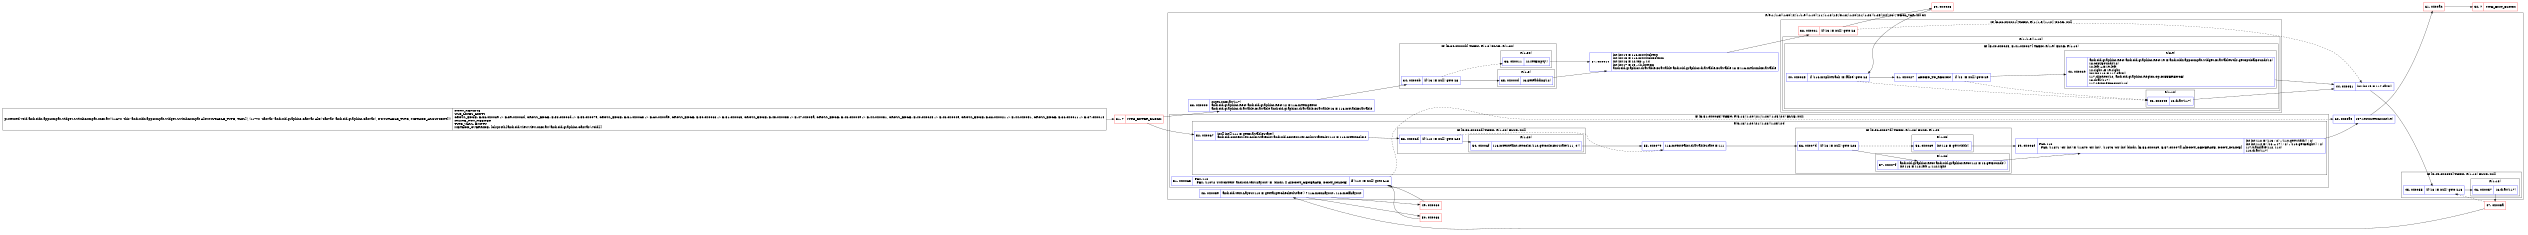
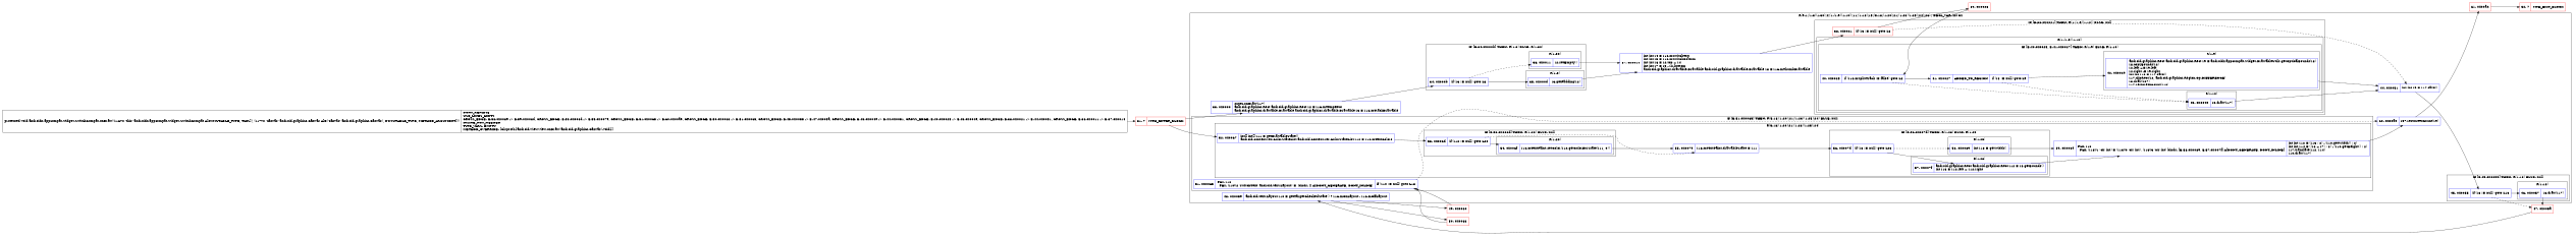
  digraph {
    rankdir=LR
    node [color=blue shape=record]
    n1 [label="{35\:\ 0x000d|r3.getPadding(r2)\l}"]
    n2 [label="{36\:\ 0x0011|r2.setEmpty()\l}"]
    n3 [label="{34\:\ 0x000b|if (r3 != null) goto L3\l}"]
-   n4 [label="{42\:\ 0x0029|android.graphics.Rect android.graphics.Rect r9 = androidx.appcompat.widget.DrawableUtils.getOpticalBounds(r8)\lr8.copyBounds(r2)\lr2.left += r9.left\lr2.right \-= r9.right\lint int r10 = r17.save()\lr17.clipRect(r2, android.graphics.Region.Op.DIFFERENCE)\lr3.draw(r17)\lr17.restoreToCount(r10)\l}"]
+   n4 [label="{42\:\ 0x0029|android.graphics.Rect android.graphics.Rect r9 = androidx.appcompat.widget.DrawableUtils.getOpticalBounds(r8)\lr8.copyBounds(r2)\lr2.left += r9.left\lr2.right \-= r9.right\lint int r10 = r17.save()\lr17.clipRect(r2, android.graphics.Region.Op.DIFFERENCE)\lr3.draw(r37)\lr17.restoreToCount(r10)\l}"]
    n5 [label="{43\:\ 0x004e|r3.draw(r17)\l}"]
    n6 [label="{40\:\ 0x0025|if (r16.mSplitTrack != false) goto L8\l}"]
    n7 [label="{41\:\ 0x0027|ADDED_TO_REGION\l|if (r8 != null) goto L9\l}"]
    n8 [color=red label="{38\:\ 0x0021|if (r3 != null) goto L6\l}"]
    n9 [label="{46\:\ 0x0057|r8.draw(r17)\l}"]
    n10 [label="{45\:\ 0x0055|if (r8 != null) goto L13\l}"]
    n11 [label="{54\:\ 0x006f|r16.mTextPaint.setColor(r12.getColorForState(r11, 0))\l}"]
    n12 [label="{53\:\ 0x006d|if (r12 != null) goto L20\l}"]
    n13 [label="{57\:\ 0x007f|android.graphics.Rect android.graphics.Rect r12 = r8.getBounds()\lint r13 = r12.left + r12.right\l}"]
    n14 [label="{58\:\ 0x0089|int r13 = getWidth()\l}"]
    n15 [label="{56\:\ 0x007d|if (r8 != null) goto L23\l}"]
    n16 [label="{52\:\ 0x0067|int[] int[] r11 = getDrawableState()\landroid.content.res.ColorStateList android.content.res.ColorStateList r12 = r16.mTextColors\l}"]
    n17 [label="{55\:\ 0x0079|r16.mTextPaint.drawableState = r11\l}"]
    n18 [label="{59\:\ 0x008d|PHI: r13 \l  PHI: (r13v1 'cX' int) = (r13v0 'cX' int), (r13v3 'cX' int) binds: [B:58:0x0089, B:57:0x007f] A[DONT_GENERATE, DONT_INLINE]\l|int int r12 = (r13 \/ 2) \- (r10.getWidth() \/ 2)\lint int r14 = ((r6 + r7) \/ 2) \- (r10.getHeight() \/ 2)\lr17.translate(r12, r14)\lr10.draw(r17)\l}"]
    n19 [label="{51\:\ 0x0065|PHI: r10 \l  PHI: (r10v2 'switchText' android.text.Layout) =  binds: [] A[DONT_GENERATE, DONT_INLINE]\l|if (r10 != null) goto L18\l}"]
    n20 [label="{33\:\ 0x0000|super.onDraw(r17)\landroid.graphics.Rect android.graphics.Rect r2 = r16.mTempRect\landroid.graphics.drawable.Drawable android.graphics.drawable.Drawable r3 = r16.mTrackDrawable\l}"]
    n21 [label="{37\:\ 0x0014|int int r4 = r16.mSwitchTop\lint int r5 = r16.mSwitchBottom\lint int r6 = r2.top + r4\lint int r7 = r5 \- r2.bottom\landroid.graphics.drawable.Drawable android.graphics.drawable.Drawable r8 = r16.mThumbDrawable\l}"]
    n22 [label="{44\:\ 0x0051|int int r9 = r17.save()\l}"]
    n23 [label="{48\:\ 0x005e|android.text.Layout r10 = getTargetCheckedState() ? r16.mOnLayout : r16.mOffLayout\l}"]
    n24 [label="{60\:\ 0x00a9|r57.restoreToCount(r9)\l}"]
    n25 [color=red label="{39\:\ 0x0023}"]
    n26 [color=red label="{47\:\ 0x005a}"]
    n27 [color=red label="{49\:\ 0x0060}"]
    n28 [color=red label="{50\:\ 0x0063}"]
    n29 [color=red label="{61\:\ 0x00ac}"]
    n30 [color=red label="{32\:\ ?|MTH_EXIT_BLOCK\l}"]
    n31 [color=red label="{31\:\ ?|MTH_ENTER_BLOCK\l}"]
    n32 [label="{protected void androidx.appcompat.widget.SwitchCompat.onDraw((r16v0 'this' androidx.appcompat.widget.SwitchCompat A[IMMUTABLE_TYPE, THIS]), (r17v0 'canvas' android.graphics.Canvas A[D('canvas' android.graphics.Canvas), IMMUTABLE_TYPE, METHOD_ARGUMENT]))  | DONT_RENAME\lUSE_LINES_HINTS\lCROSS_EDGE: B:58:0x0089 \-\> B:59:0x008d, CROSS_EDGE: B:53:0x006d \-\> B:55:0x0079, CROSS_EDGE: B:51:0x0065 \-\> B:60:0x00a9, CROSS_EDGE: B:50:0x0063 \-\> B:51:0x0065, CROSS_EDGE: B:45:0x0055 \-\> B:47:0x005a, CROSS_EDGE: B:43:0x004e \-\> B:44:0x0051, CROSS_EDGE: B:40:0x0025 \-\> B:43:0x004e, CROSS_EDGE: B:38:0x0021 \-\> B:44:0x0051, CROSS_EDGE: B:36:0x0011 \-\> B:37:0x0014\lINLINE_NOT_NEEDED\lTYPE_VARS: EMPTY\lMETHOD_OVERRIDE: [ClspMth\{android.view.View.onDraw(android.graphics.Canvas):void\}]\l}" color=""]
    subgraph cluster_1 {
      label="R(9:1|(1:3)(1:30)|4|(1:(1:9)(1:10))|11|(1:13)|15|(5:18|(1:20)|21|(1:23)(1:25)|24)|26) | DECL_VAR: int cX\l"
      n20
      n21
      n22
      n23
      n24
      subgraph cluster_2 {
        label="IF [B:34:0x000b] THEN: R(1:3) ELSE: R(1:30)"
        n3
        subgraph cluster_3 {
          label="R(1:3)"
          n1
        }
        subgraph cluster_4 {
          label="R(1:30)"
          n2
        }
      }
      subgraph cluster_5 {
        label="IF [B:38:0x0021] THEN: R(1:(1:9)(1:10)) ELSE: null"
        n8
        subgraph cluster_6 {
          label="R(1:(1:9)(1:10))"
          subgraph cluster_7 {
            label="IF [B:40:0x0025, B:41:0x0027] THEN: R(1:9) ELSE: R(1:10)"
            n6
            n7
            subgraph cluster_8 {
-             label="R(8:9)"
+             label="R(1:9)"
              n4
            }
            subgraph cluster_9 {
              label="R(1:10)"
              n5
            }
          }
        }
      }
      subgraph cluster_10 {
        label="IF [B:45:0x0055] THEN: R(1:13) ELSE: null"
        n10
        subgraph cluster_11 {
          label="R(1:13)"
          n9
        }
      }
      subgraph cluster_12 {
        label="IF [B:51:0x0065] THEN: R(5:18|(1:20)|21|(1:23)(1:25)|24) ELSE: null"
        n19
        subgraph cluster_13 {
          label="R(5:18|(1:20)|21|(1:23)(1:25)|24)"
          n16
          n17
          n18
          subgraph cluster_14 {
            label="IF [B:53:0x006d] THEN: R(1:20) ELSE: null"
            n12
            subgraph cluster_15 {
              label="R(1:20)"
              n11
            }
          }
          subgraph cluster_16 {
            label="IF [B:56:0x007d] THEN: R(1:23) ELSE: R(1:25)"
            n15
            subgraph cluster_17 {
              label="R(1:23)"
              n13
            }
            subgraph cluster_18 {
              label="R(1:25)"
              n14
            }
          }
        }
      }
    }
    n1 -> n21
    n2 -> n21
    n3 -> n1
    n3 -> n2 [style=dashed]
    n4 -> n22
    n5 -> n22
    n6 -> n5 [style=dashed]
    n6 -> n7
    n7 -> n4
    n7 -> n5 [style=dashed]
    n8 -> n22 [style=dashed]
    n8 -> n25
    n9 -> n26
    n10 -> n9
-   n26 -> n10 [style=dashed]
+   n10 -> n26 [style=dashed]
    n11 -> n17
    n12 -> n11
    n12 -> n17 [style=dashed]
    n13 -> n18
    n14 -> n18
    n15 -> n13
    n15 -> n14 [style=dashed]
    n16 -> n12
    n17 -> n15
    n18 -> n24
    n19 -> n24 [style=dashed]
    n20 -> n3
    n21 -> n8
    n22 -> n10
    n23 -> n27
    n23 -> n28
    n24 -> n29
    n25 -> n6
    n26 -> n23
    n27 -> n19
    n28 -> n19
    n29 -> n30
    n31 -> n16
    n31 -> n20
    n32 -> n31
  }
